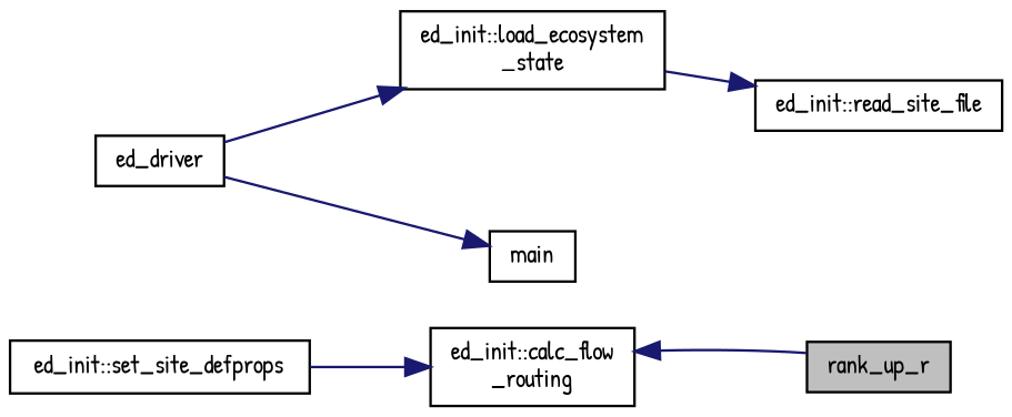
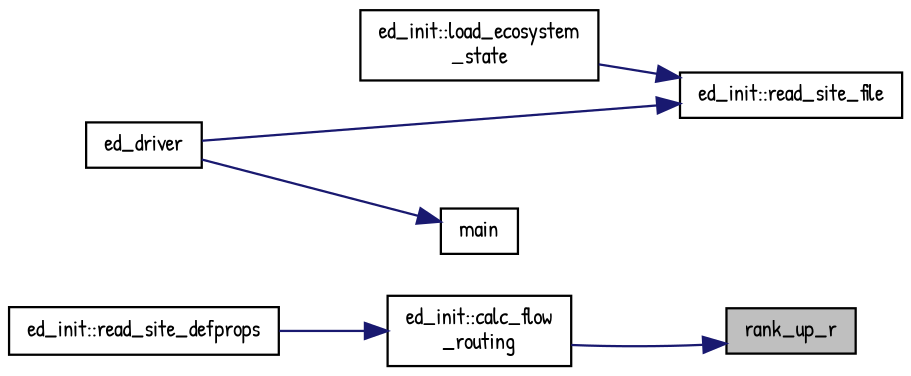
  digraph {
    fontname="Patrick Hand"
    rankdir=RL
    node [color=black fillcolor=white fontname="Patrick Hand" fontsize=10 shape=record style=filled]
    edge [color=midnightblue dir=back fontname="Patrick Hand" fontsize=10 labelfontname=Helvetica labelfontsize=10 style=solid]
    n1 [fillcolor=grey75 fontcolor=black height=0.2 label=rank_up_r width=0.4]
    n2 [height=0.2 label="ed_init::calc_flow\l_routing" width=0.4]
-   n3 [height=0.2 label="ed_init::set_site_defprops" width=0.4]
+   n3 [height=0.2 label="ed_init::read_site_defprops" width=0.4]
    n4 [height=0.2 label="ed_init::read_site_file" width=0.4]
    n5 [height=0.2 label="ed_init::load_ecosystem\l_state" width=0.4]
    n6 [height=0.2 label=ed_driver width=0.4]
    n7 [height=0.2 label=main width=0.4]
-   n2 -> n1
+   n1 -> n2
    n2 -> n3
    n4 -> n5
-   n5 -> n6
+   n4 -> n6
    n7 -> n6
  }
